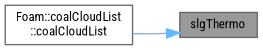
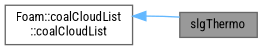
  digraph {
    rankdir=RL
    fontname="Roboto Condensed"
    node [fontname="Roboto Condensed" fontsize=10 shape=box style=filled]
    n1 [color=gray40 fillcolor=grey60 fontcolor=black height=0.2 label=slgThermo width=0.4]
    n2 [color=grey40 fillcolor=white height=0.2 label="Foam::coalCloudList\l::coalCloudList" width=0.4]
-   n1 -> n2 [color=steelblue1 dir=back fontname="Roboto Condensed" fontsize=10 labelfontname=Helvetica labelfontsize=10 style=solid]
+   n2 -> n1 [color=steelblue1 dir=back fontname="Roboto Condensed" fontsize=10 labelfontname=Helvetica labelfontsize=10 style=solid]
  }
